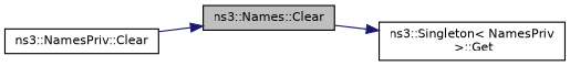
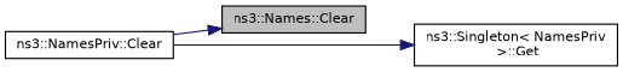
  digraph {
    rankdir=LR
    node [color=black fillcolor=white fontname=Helvetica fontsize=10 shape=record style=filled]
    edge [color=midnightblue fontname=Helvetica fontsize=10 labelfontname=Helvetica labelfontsize=10 style=solid]
    n1 [fillcolor=grey75 fontcolor=black height=0.2 label="ns3::Names::Clear" width=0.4]
    n2 [height=0.2 label="ns3::Singleton\< NamesPriv\l \>::Get" width=0.4]
    n3 [height=0.2 label="ns3::NamesPriv::Clear" width=0.4]
-   n1 -> n2
+   n3 -> n2
    n3 -> n1
  }
